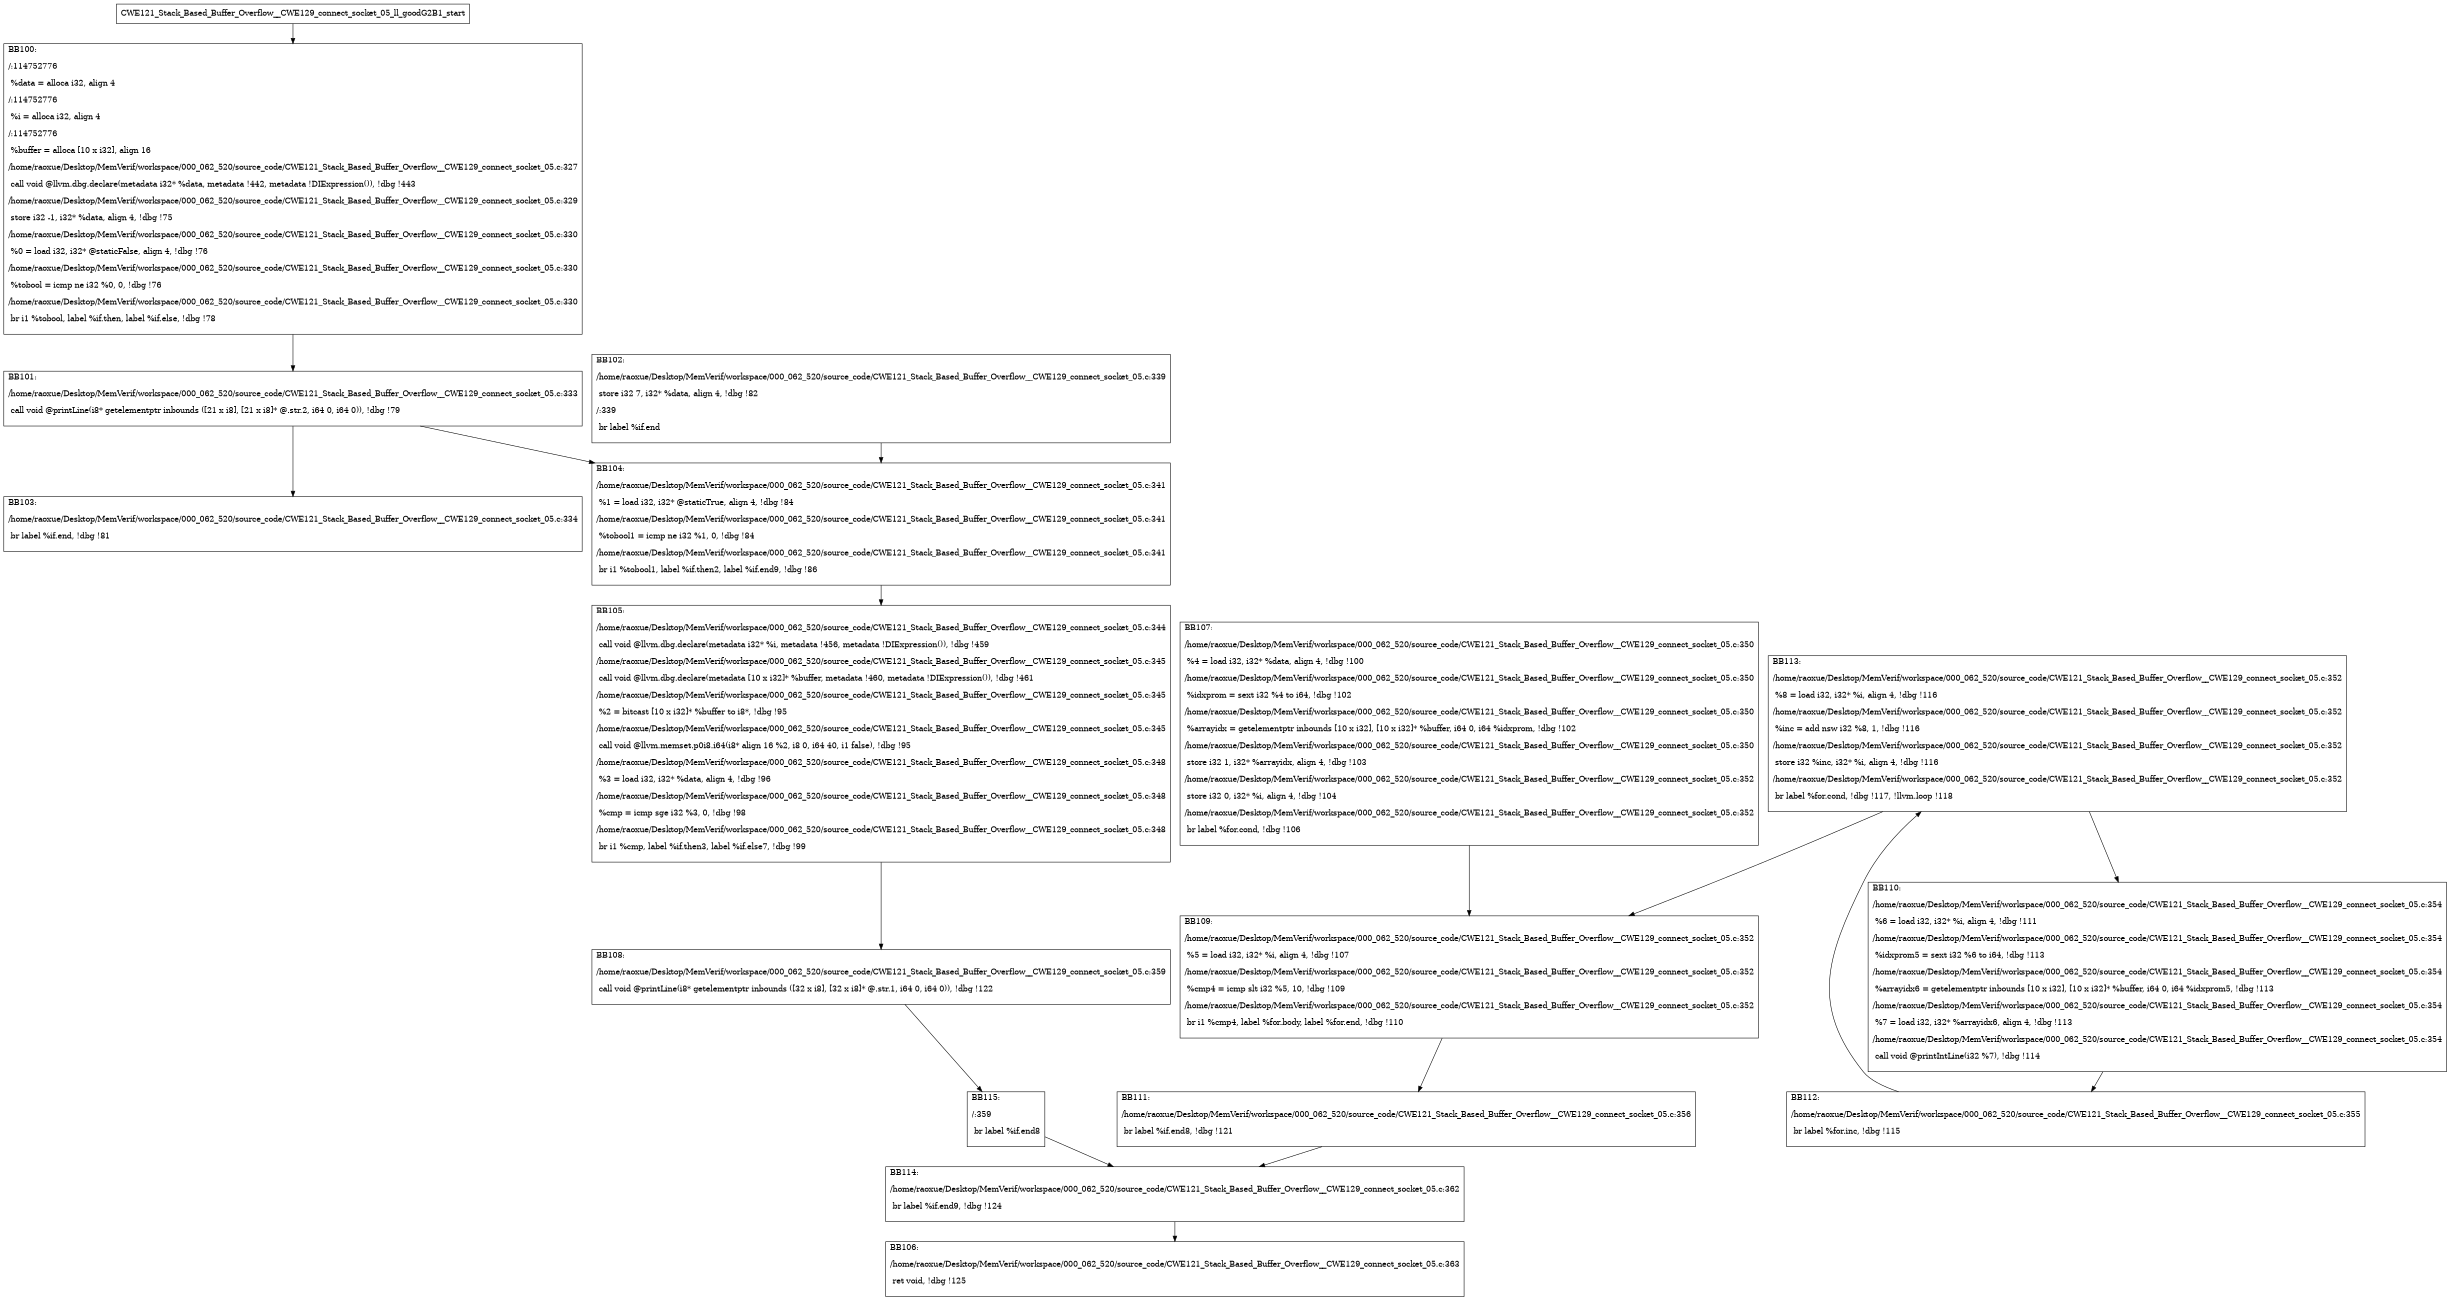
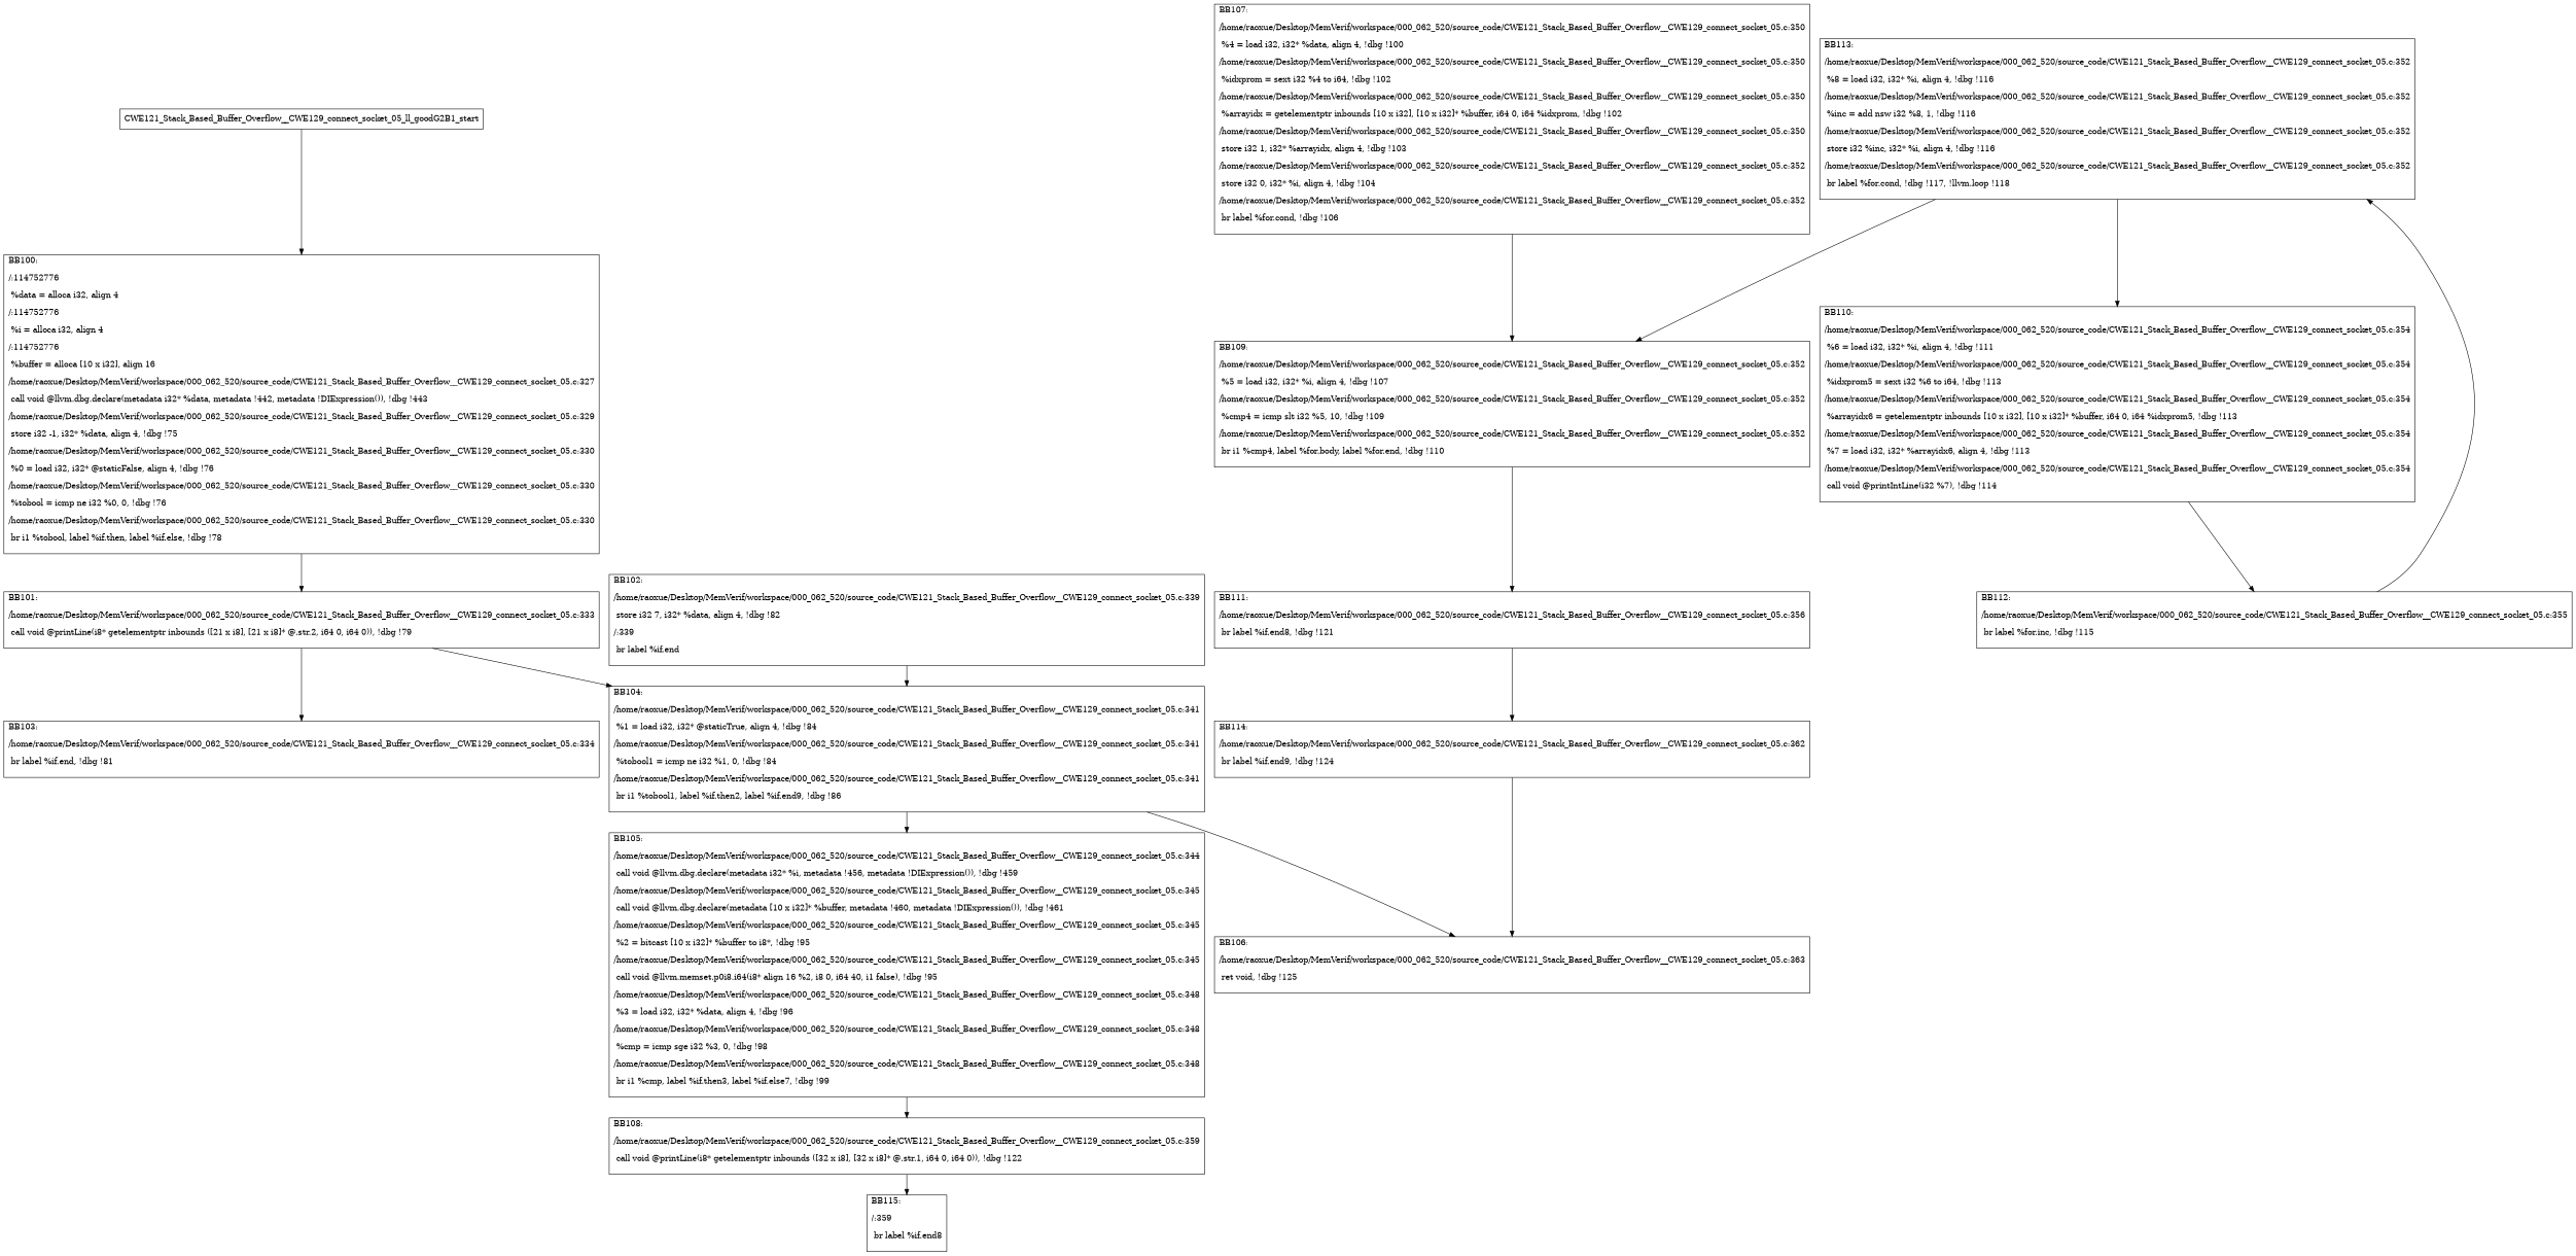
  digraph {
    node [shape=record]
    n1 [label="{CWE121_Stack_Based_Buffer_Overflow__CWE129_connect_socket_05_ll_goodG2B1_start}"]
    n2 [label="{BB100:\l\l/:114752776\l\n  %data = alloca i32, align 4\l\n/:114752776\l\n  %i = alloca i32, align 4\l\n/:114752776\l\n  %buffer = alloca [10 x i32], align 16\l\n/home/raoxue/Desktop/MemVerif/workspace/000_062_520/source_code/CWE121_Stack_Based_Buffer_Overflow__CWE129_connect_socket_05.c:327\l\n  call void @llvm.dbg.declare(metadata i32* %data, metadata !442, metadata !DIExpression()), !dbg !443\l\n/home/raoxue/Desktop/MemVerif/workspace/000_062_520/source_code/CWE121_Stack_Based_Buffer_Overflow__CWE129_connect_socket_05.c:329\l\n  store i32 -1, i32* %data, align 4, !dbg !75\l\n/home/raoxue/Desktop/MemVerif/workspace/000_062_520/source_code/CWE121_Stack_Based_Buffer_Overflow__CWE129_connect_socket_05.c:330\l\n  %0 = load i32, i32* @staticFalse, align 4, !dbg !76\l\n/home/raoxue/Desktop/MemVerif/workspace/000_062_520/source_code/CWE121_Stack_Based_Buffer_Overflow__CWE129_connect_socket_05.c:330\l\n  %tobool = icmp ne i32 %0, 0, !dbg !76\l\n/home/raoxue/Desktop/MemVerif/workspace/000_062_520/source_code/CWE121_Stack_Based_Buffer_Overflow__CWE129_connect_socket_05.c:330\l\n  br i1 %tobool, label %if.then, label %if.else, !dbg !78\l\n}"]
    n3 [label="{BB101:\l\l/home/raoxue/Desktop/MemVerif/workspace/000_062_520/source_code/CWE121_Stack_Based_Buffer_Overflow__CWE129_connect_socket_05.c:333\l\n  call void @printLine(i8* getelementptr inbounds ([21 x i8], [21 x i8]* @.str.2, i64 0, i64 0)), !dbg !79\l\n}"]
    n4 [label="{BB103:\l\l/home/raoxue/Desktop/MemVerif/workspace/000_062_520/source_code/CWE121_Stack_Based_Buffer_Overflow__CWE129_connect_socket_05.c:334\l\n  br label %if.end, !dbg !81\l\n}"]
    n5 [label="{BB104:\l\l/home/raoxue/Desktop/MemVerif/workspace/000_062_520/source_code/CWE121_Stack_Based_Buffer_Overflow__CWE129_connect_socket_05.c:341\l\n  %1 = load i32, i32* @staticTrue, align 4, !dbg !84\l\n/home/raoxue/Desktop/MemVerif/workspace/000_062_520/source_code/CWE121_Stack_Based_Buffer_Overflow__CWE129_connect_socket_05.c:341\l\n  %tobool1 = icmp ne i32 %1, 0, !dbg !84\l\n/home/raoxue/Desktop/MemVerif/workspace/000_062_520/source_code/CWE121_Stack_Based_Buffer_Overflow__CWE129_connect_socket_05.c:341\l\n  br i1 %tobool1, label %if.then2, label %if.end9, !dbg !86\l\n}"]
    n6 [label="{BB102:\l\l/home/raoxue/Desktop/MemVerif/workspace/000_062_520/source_code/CWE121_Stack_Based_Buffer_Overflow__CWE129_connect_socket_05.c:339\l\n  store i32 7, i32* %data, align 4, !dbg !82\l\n/:339\l\n  br label %if.end\l\n}"]
    n7 [label="{BB105:\l\l/home/raoxue/Desktop/MemVerif/workspace/000_062_520/source_code/CWE121_Stack_Based_Buffer_Overflow__CWE129_connect_socket_05.c:344\l\n  call void @llvm.dbg.declare(metadata i32* %i, metadata !456, metadata !DIExpression()), !dbg !459\l\n/home/raoxue/Desktop/MemVerif/workspace/000_062_520/source_code/CWE121_Stack_Based_Buffer_Overflow__CWE129_connect_socket_05.c:345\l\n  call void @llvm.dbg.declare(metadata [10 x i32]* %buffer, metadata !460, metadata !DIExpression()), !dbg !461\l\n/home/raoxue/Desktop/MemVerif/workspace/000_062_520/source_code/CWE121_Stack_Based_Buffer_Overflow__CWE129_connect_socket_05.c:345\l\n  %2 = bitcast [10 x i32]* %buffer to i8*, !dbg !95\l\n/home/raoxue/Desktop/MemVerif/workspace/000_062_520/source_code/CWE121_Stack_Based_Buffer_Overflow__CWE129_connect_socket_05.c:345\l\n  call void @llvm.memset.p0i8.i64(i8* align 16 %2, i8 0, i64 40, i1 false), !dbg !95\l\n/home/raoxue/Desktop/MemVerif/workspace/000_062_520/source_code/CWE121_Stack_Based_Buffer_Overflow__CWE129_connect_socket_05.c:348\l\n  %3 = load i32, i32* %data, align 4, !dbg !96\l\n/home/raoxue/Desktop/MemVerif/workspace/000_062_520/source_code/CWE121_Stack_Based_Buffer_Overflow__CWE129_connect_socket_05.c:348\l\n  %cmp = icmp sge i32 %3, 0, !dbg !98\l\n/home/raoxue/Desktop/MemVerif/workspace/000_062_520/source_code/CWE121_Stack_Based_Buffer_Overflow__CWE129_connect_socket_05.c:348\l\n  br i1 %cmp, label %if.then3, label %if.else7, !dbg !99\l\n}"]
    n8 [label="{BB106:\l\l/home/raoxue/Desktop/MemVerif/workspace/000_062_520/source_code/CWE121_Stack_Based_Buffer_Overflow__CWE129_connect_socket_05.c:363\l\n  ret void, !dbg !125\l\n}"]
    n9 [label="{BB108:\l\l/home/raoxue/Desktop/MemVerif/workspace/000_062_520/source_code/CWE121_Stack_Based_Buffer_Overflow__CWE129_connect_socket_05.c:359\l\n  call void @printLine(i8* getelementptr inbounds ([32 x i8], [32 x i8]* @.str.1, i64 0, i64 0)), !dbg !122\l\n}"]
    n10 [label="{BB107:\l\l/home/raoxue/Desktop/MemVerif/workspace/000_062_520/source_code/CWE121_Stack_Based_Buffer_Overflow__CWE129_connect_socket_05.c:350\l\n  %4 = load i32, i32* %data, align 4, !dbg !100\l\n/home/raoxue/Desktop/MemVerif/workspace/000_062_520/source_code/CWE121_Stack_Based_Buffer_Overflow__CWE129_connect_socket_05.c:350\l\n  %idxprom = sext i32 %4 to i64, !dbg !102\l\n/home/raoxue/Desktop/MemVerif/workspace/000_062_520/source_code/CWE121_Stack_Based_Buffer_Overflow__CWE129_connect_socket_05.c:350\l\n  %arrayidx = getelementptr inbounds [10 x i32], [10 x i32]* %buffer, i64 0, i64 %idxprom, !dbg !102\l\n/home/raoxue/Desktop/MemVerif/workspace/000_062_520/source_code/CWE121_Stack_Based_Buffer_Overflow__CWE129_connect_socket_05.c:350\l\n  store i32 1, i32* %arrayidx, align 4, !dbg !103\l\n/home/raoxue/Desktop/MemVerif/workspace/000_062_520/source_code/CWE121_Stack_Based_Buffer_Overflow__CWE129_connect_socket_05.c:352\l\n  store i32 0, i32* %i, align 4, !dbg !104\l\n/home/raoxue/Desktop/MemVerif/workspace/000_062_520/source_code/CWE121_Stack_Based_Buffer_Overflow__CWE129_connect_socket_05.c:352\l\n  br label %for.cond, !dbg !106\l\n}"]
    n11 [label="{BB109:\l\l/home/raoxue/Desktop/MemVerif/workspace/000_062_520/source_code/CWE121_Stack_Based_Buffer_Overflow__CWE129_connect_socket_05.c:352\l\n  %5 = load i32, i32* %i, align 4, !dbg !107\l\n/home/raoxue/Desktop/MemVerif/workspace/000_062_520/source_code/CWE121_Stack_Based_Buffer_Overflow__CWE129_connect_socket_05.c:352\l\n  %cmp4 = icmp slt i32 %5, 10, !dbg !109\l\n/home/raoxue/Desktop/MemVerif/workspace/000_062_520/source_code/CWE121_Stack_Based_Buffer_Overflow__CWE129_connect_socket_05.c:352\l\n  br i1 %cmp4, label %for.body, label %for.end, !dbg !110\l\n}"]
    n12 [label="{BB115:\l\l/:359\l\n  br label %if.end8\l\n}"]
    n13 [label="{BB111:\l\l/home/raoxue/Desktop/MemVerif/workspace/000_062_520/source_code/CWE121_Stack_Based_Buffer_Overflow__CWE129_connect_socket_05.c:356\l\n  br label %if.end8, !dbg !121\l\n}"]
    n14 [label="{BB114:\l\l/home/raoxue/Desktop/MemVerif/workspace/000_062_520/source_code/CWE121_Stack_Based_Buffer_Overflow__CWE129_connect_socket_05.c:362\l\n  br label %if.end9, !dbg !124\l\n}"]
    n15 [label="{BB110:\l\l/home/raoxue/Desktop/MemVerif/workspace/000_062_520/source_code/CWE121_Stack_Based_Buffer_Overflow__CWE129_connect_socket_05.c:354\l\n  %6 = load i32, i32* %i, align 4, !dbg !111\l\n/home/raoxue/Desktop/MemVerif/workspace/000_062_520/source_code/CWE121_Stack_Based_Buffer_Overflow__CWE129_connect_socket_05.c:354\l\n  %idxprom5 = sext i32 %6 to i64, !dbg !113\l\n/home/raoxue/Desktop/MemVerif/workspace/000_062_520/source_code/CWE121_Stack_Based_Buffer_Overflow__CWE129_connect_socket_05.c:354\l\n  %arrayidx6 = getelementptr inbounds [10 x i32], [10 x i32]* %buffer, i64 0, i64 %idxprom5, !dbg !113\l\n/home/raoxue/Desktop/MemVerif/workspace/000_062_520/source_code/CWE121_Stack_Based_Buffer_Overflow__CWE129_connect_socket_05.c:354\l\n  %7 = load i32, i32* %arrayidx6, align 4, !dbg !113\l\n/home/raoxue/Desktop/MemVerif/workspace/000_062_520/source_code/CWE121_Stack_Based_Buffer_Overflow__CWE129_connect_socket_05.c:354\l\n  call void @printIntLine(i32 %7), !dbg !114\l\n}"]
    n16 [label="{BB112:\l\l/home/raoxue/Desktop/MemVerif/workspace/000_062_520/source_code/CWE121_Stack_Based_Buffer_Overflow__CWE129_connect_socket_05.c:355\l\n  br label %for.inc, !dbg !115\l\n}"]
    n17 [label="{BB113:\l\l/home/raoxue/Desktop/MemVerif/workspace/000_062_520/source_code/CWE121_Stack_Based_Buffer_Overflow__CWE129_connect_socket_05.c:352\l\n  %8 = load i32, i32* %i, align 4, !dbg !116\l\n/home/raoxue/Desktop/MemVerif/workspace/000_062_520/source_code/CWE121_Stack_Based_Buffer_Overflow__CWE129_connect_socket_05.c:352\l\n  %inc = add nsw i32 %8, 1, !dbg !116\l\n/home/raoxue/Desktop/MemVerif/workspace/000_062_520/source_code/CWE121_Stack_Based_Buffer_Overflow__CWE129_connect_socket_05.c:352\l\n  store i32 %inc, i32* %i, align 4, !dbg !116\l\n/home/raoxue/Desktop/MemVerif/workspace/000_062_520/source_code/CWE121_Stack_Based_Buffer_Overflow__CWE129_connect_socket_05.c:352\l\n  br label %for.cond, !dbg !117, !llvm.loop !118\l\n}"]
    n1 -> n2
    n2 -> n3
    n3 -> n4
    n3 -> n5
    n5 -> n7
+   n5 -> n8
    n6 -> n5
    n7 -> n9
    n9 -> n12
    n10 -> n11
    n11 -> n13
-   n12 -> n14
    n13 -> n14
    n14 -> n8
    n15 -> n16
    n16 -> n17
    n17 -> n11
    n17 -> n15
  }
